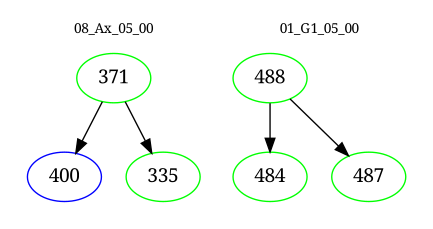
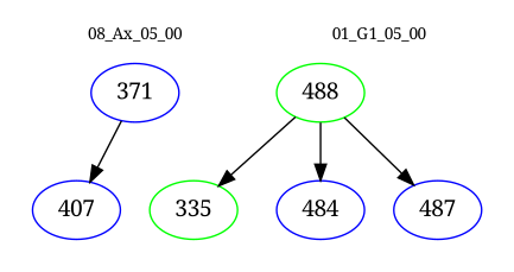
  digraph {
    fontname="Noto Serif"
    node [color=blue fontname="Noto Serif"]
    edge [color=black fontname="Noto Serif"]
-   n1 [color=green label=371]
+   n1 [label=371]
    n2 [color=green label=335]
-   n3 [label=400]
+   n3 [label=407]
    n4 [color=green label=488]
-   n5 [color=green label=484]
-   n6 [color=green label=487]
+   n5 [label=484]
+   n6 [label=487]
    subgraph cluster_1 {
      color=white
      fontsize=10
      label="08_Ax_05_00"
      n1
      n2
      n3
    }
    subgraph cluster_2 {
      color=white
      fontsize=10
      label="01_G1_05_00"
      n4
      n5
      n6
    }
-   n1 -> n2
+   n4 -> n2
    n1 -> n3
    n4 -> n5
    n4 -> n6
  }
